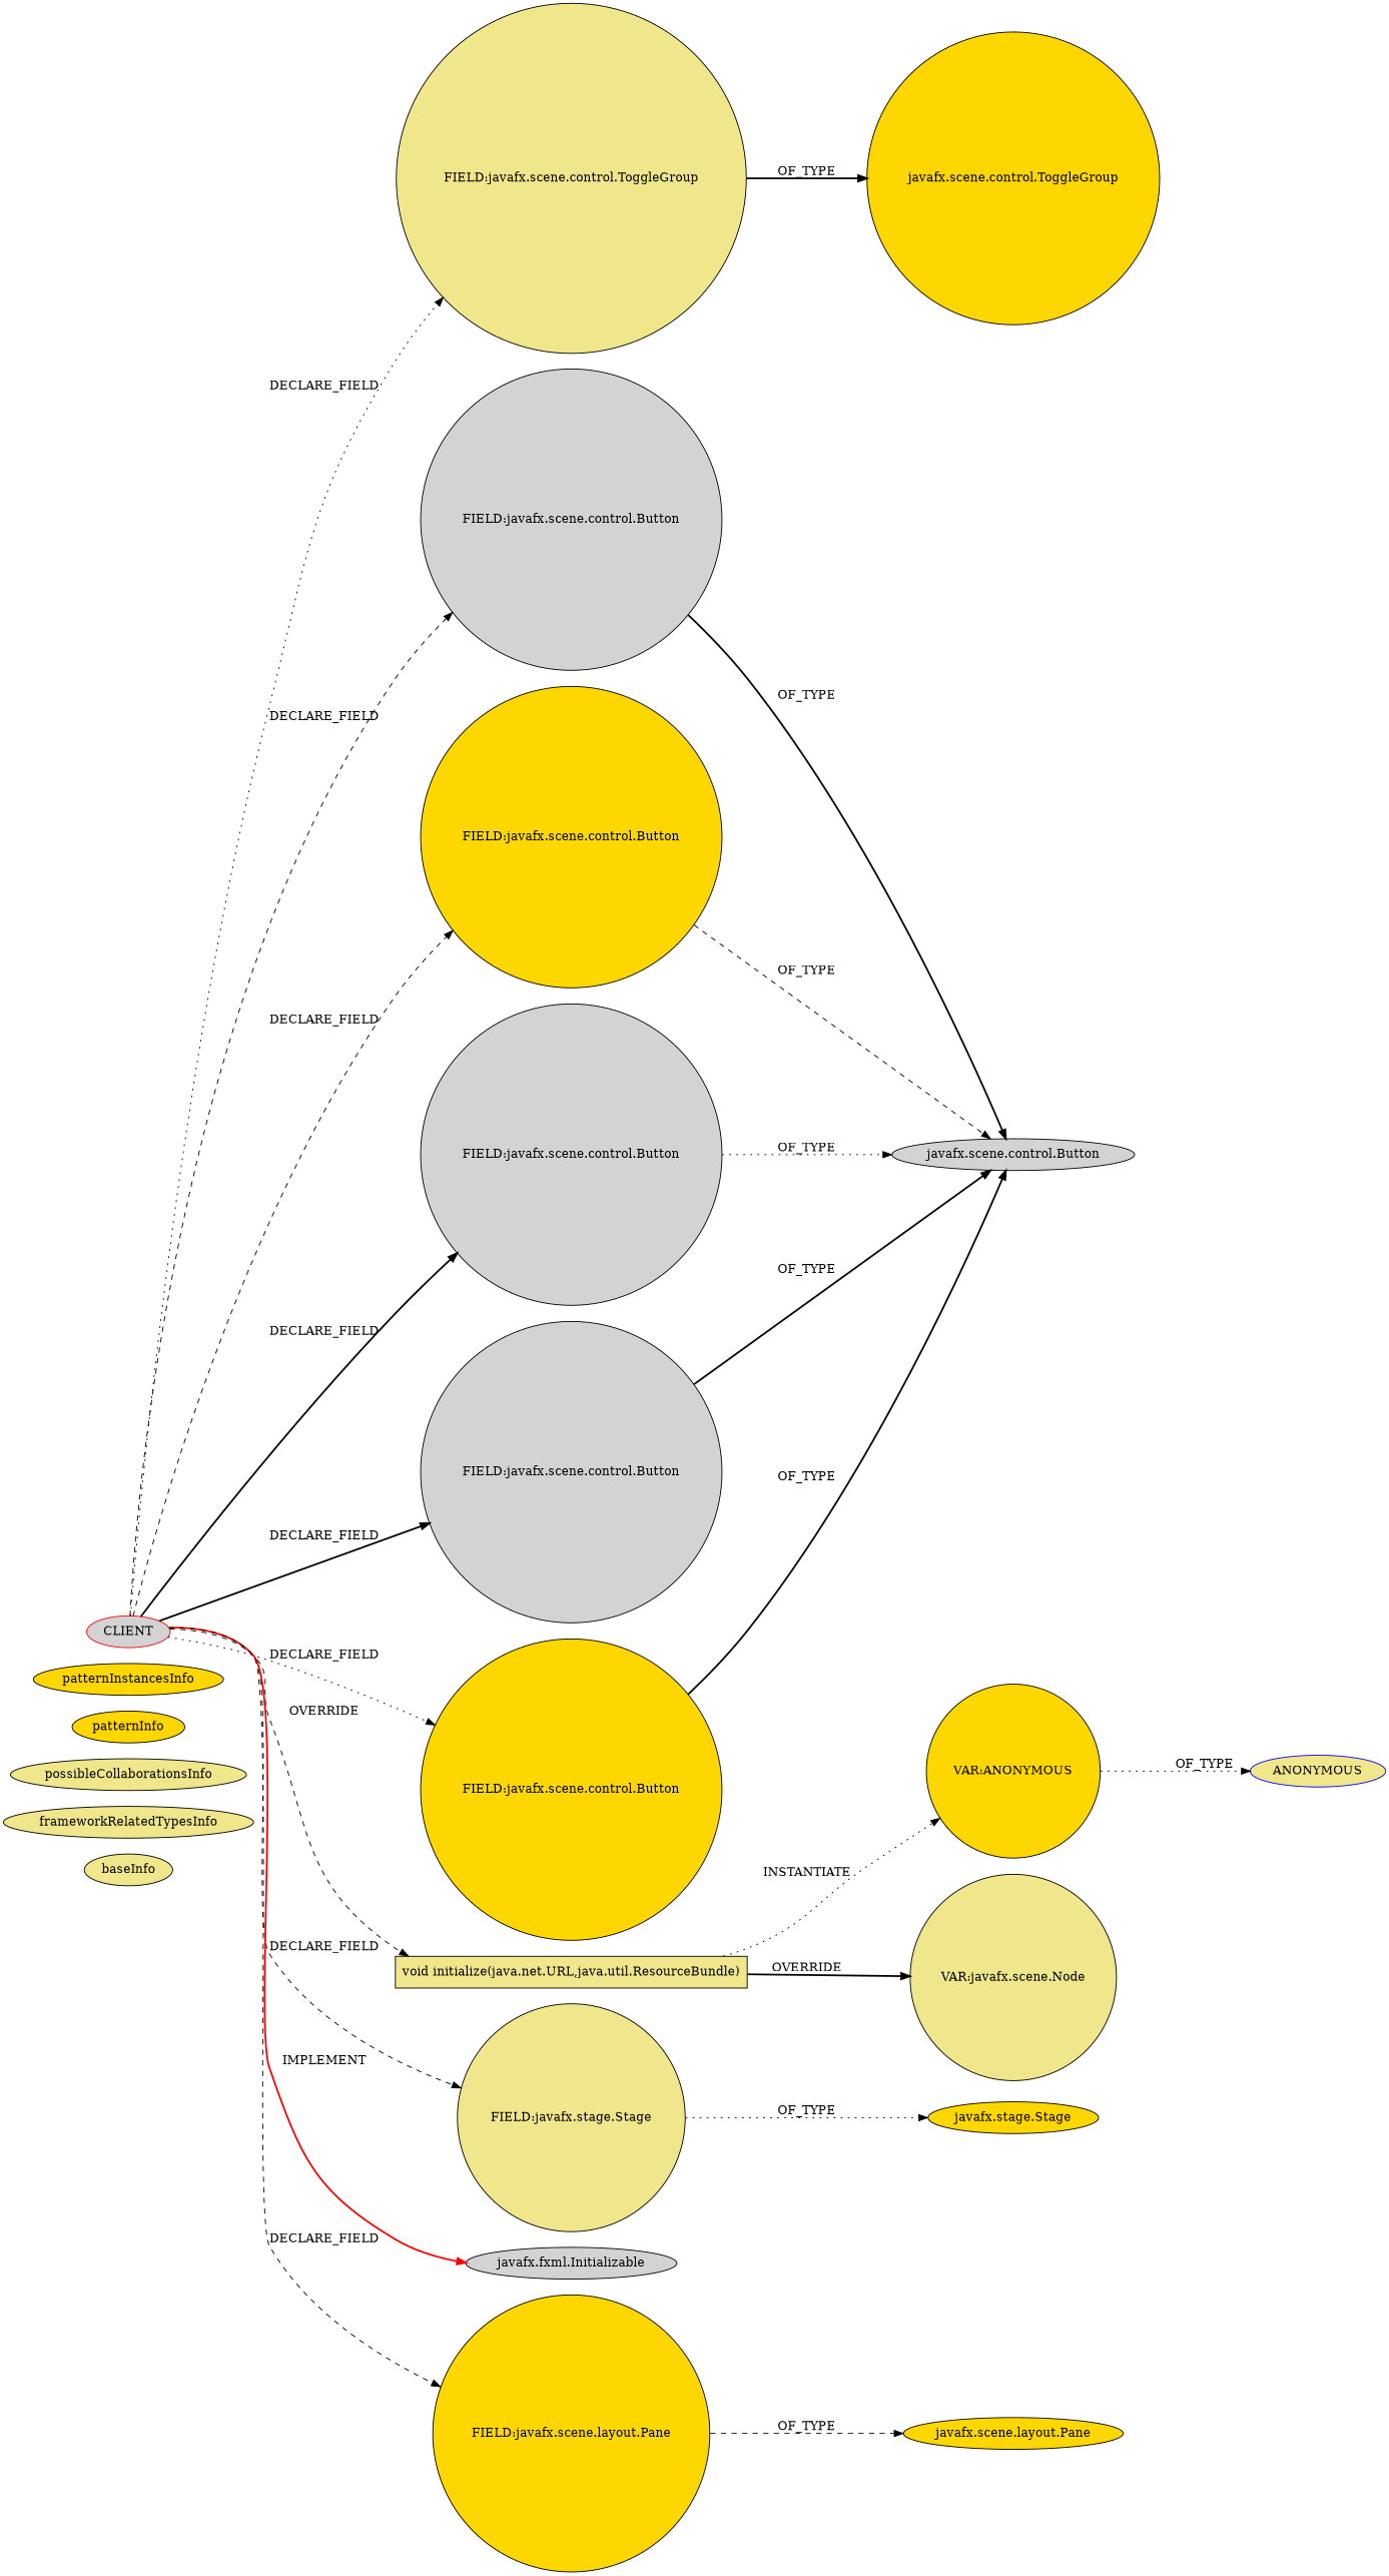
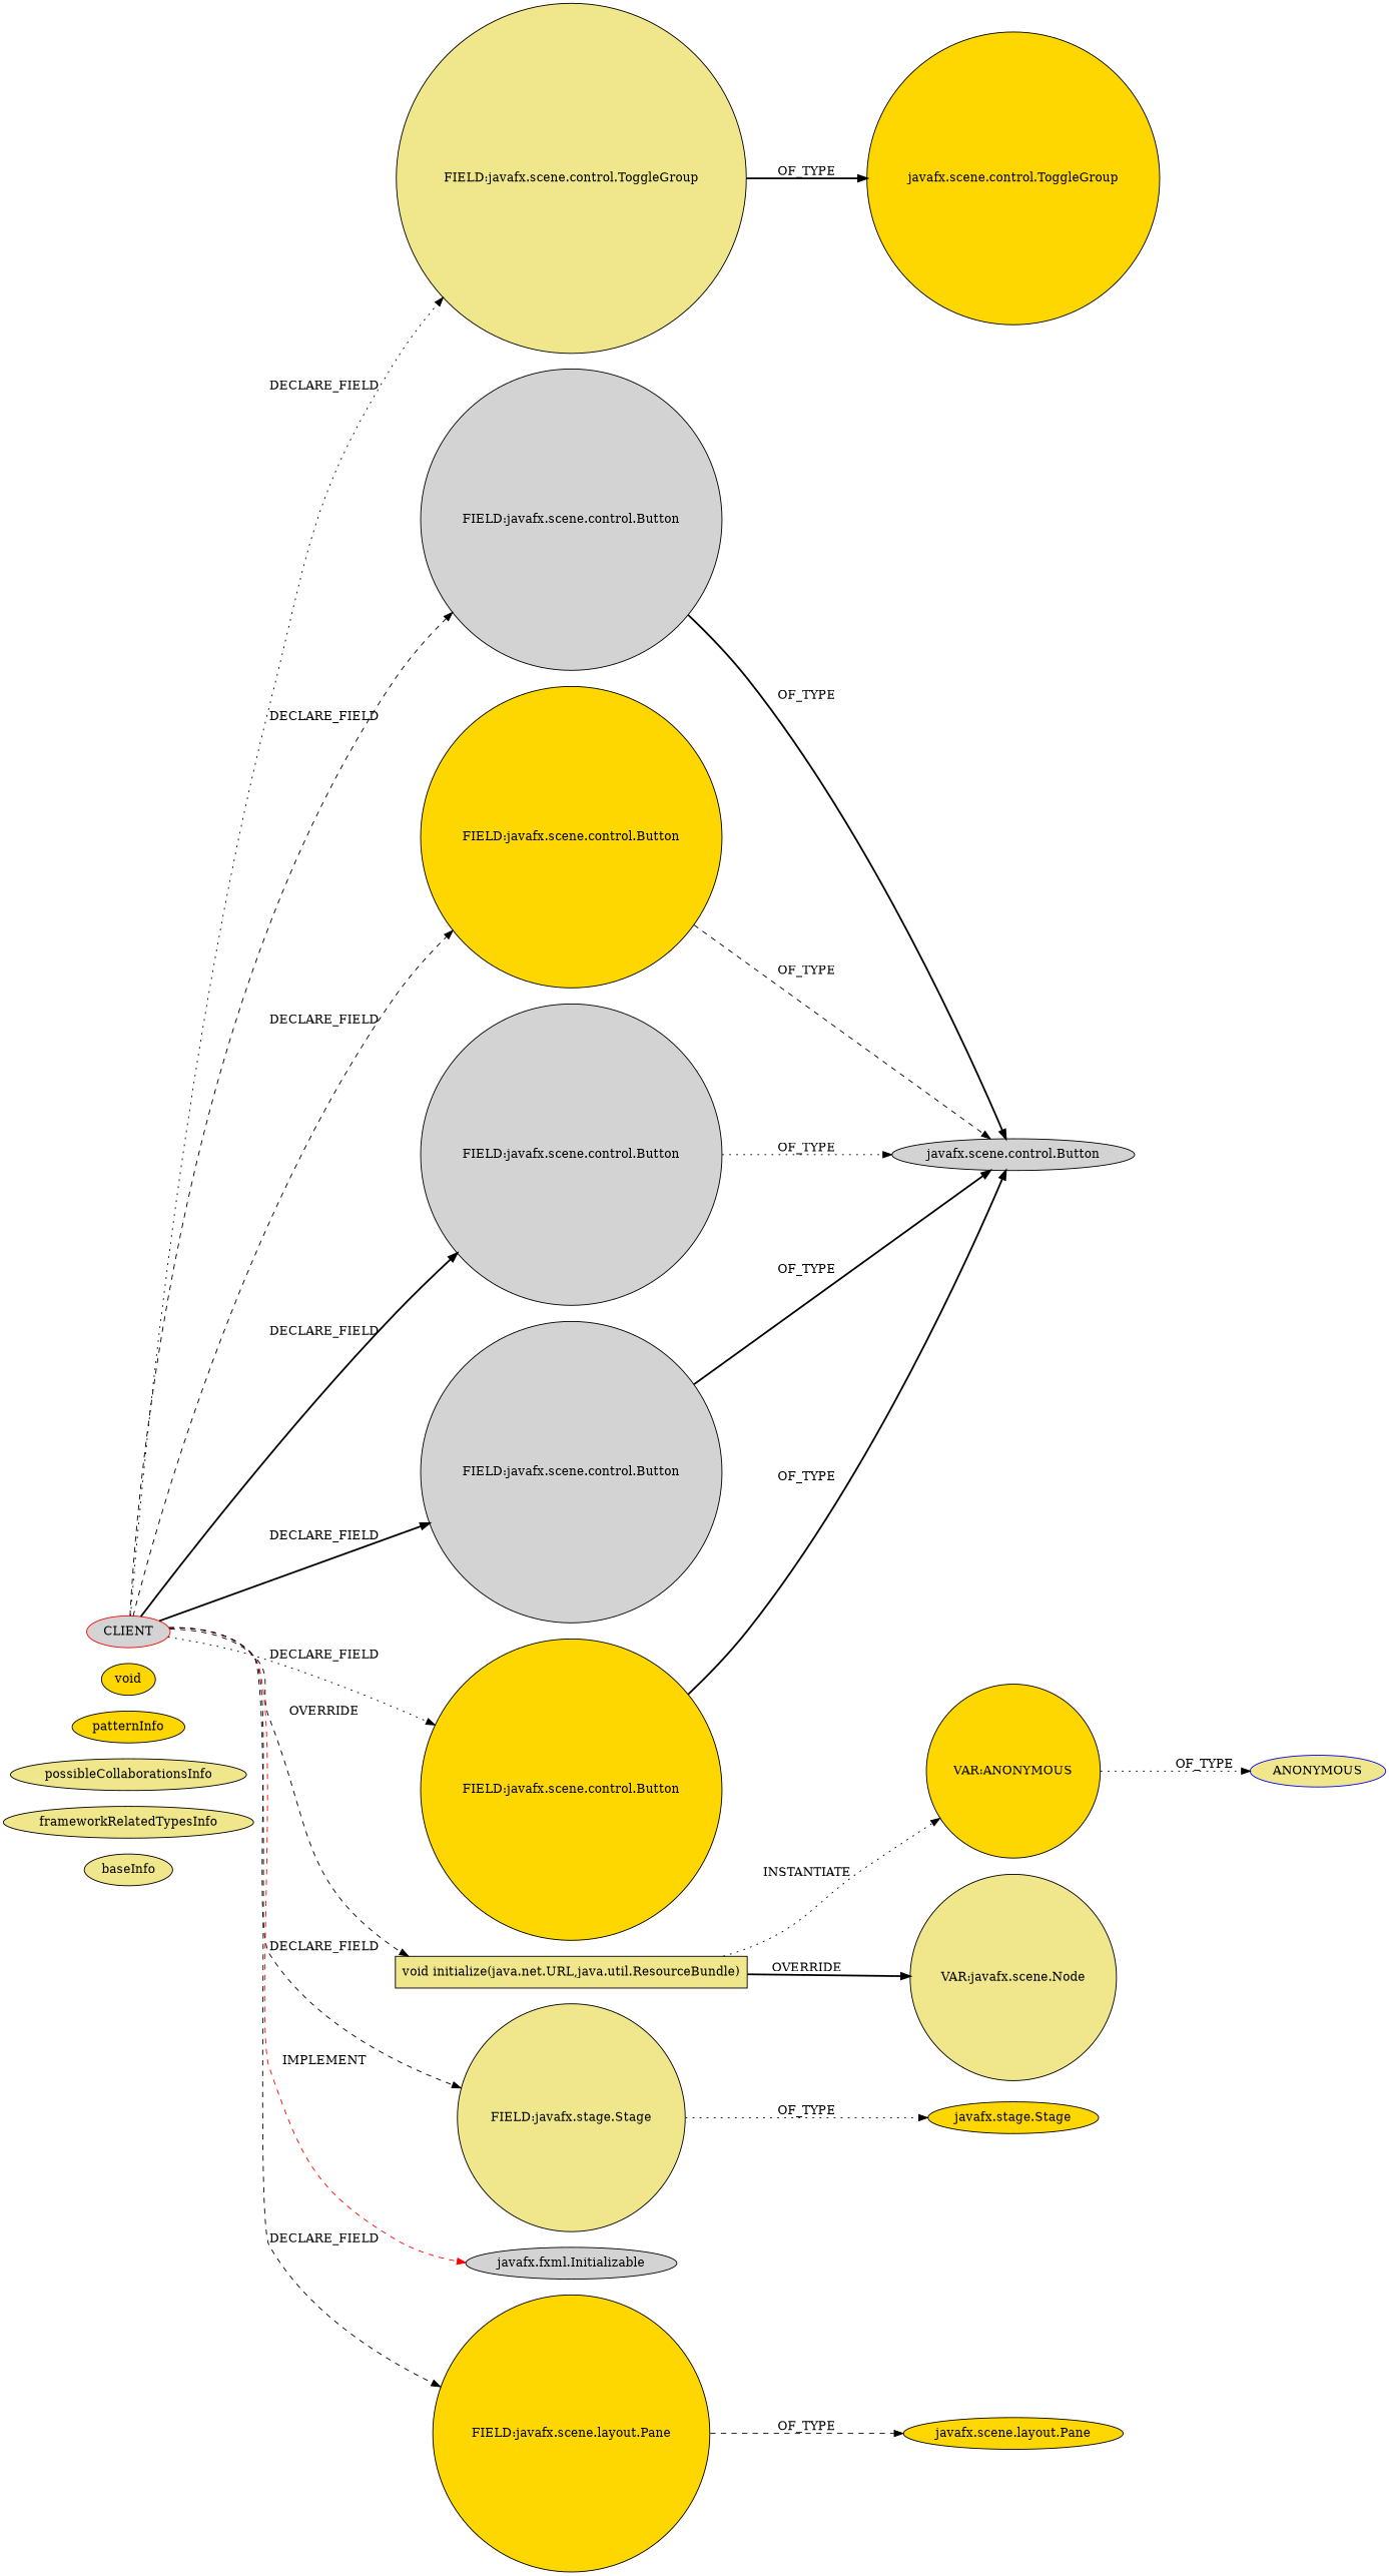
  digraph {
    rankdir=LR
    node [fillcolor=gold style=filled isFrameworkType=false vertexType=FIELD_DECLARATION]
    edge [style=bold]
    baseInfo [category=pattern fillcolor=khaki graphId=2292 isAnonymous=false possibleRelation=false isFrameworkType="" vertexType=""]
    frameworkRelatedTypesInfo [0="javafx.fxml.Initializable" fillcolor=khaki isFrameworkType="" vertexType=""]
    possibleCollaborationsInfo [fillcolor=khaki isFrameworkType="" vertexType=""]
    patternInfo [frequency=2.0 patternRootClient=0 isFrameworkType="" vertexType=""]
-   patternInstancesInfo [0="novosga-painel-fx~/novosga-painel-fx/painel-fx-master/src/org/novosga/painel/client/ui/Controller.java~Controller~3787" 1="RomeoGolf-BC~/RomeoGolf-BC/BC-master/src/romeogolf/bc/MainController.java~MainController~1142" isFrameworkType="" vertexType=""]
+   patternInstancesInfo [0="novosga-painel-fx~/novosga-painel-fx/painel-fx-master/src/org/novosga/painel/client/ui/Controller.java~Controller~3787" 1="RomeoGolf-BC~/RomeoGolf-BC/BC-master/src/romeogolf/bc/MainController.java~MainController~1142" label=void isFrameworkType="" vertexType=""]
    n6 [fillcolor=khaki label="FIELD:javafx.scene.control.ToggleGroup" shape=circle]
    n7 [label="javafx.scene.control.ToggleGroup" shape=circle vertexType=FRAMEWORK_CLASS_TYPE]
    n8 [color=red fillcolor=lightgrey label=CLIENT vertexType=ROOT_CLIENT_CLASS_DECLARATION]
    n9 [fillcolor=lightgrey label="FIELD:javafx.scene.control.Button" shape=circle]
    n10 [label="FIELD:javafx.scene.control.Button" shape=circle]
    n11 [fillcolor=lightgrey label="FIELD:javafx.scene.control.Button" shape=circle]
    n12 [fillcolor=lightgrey label="FIELD:javafx.scene.control.Button" shape=circle]
    n13 [label="FIELD:javafx.scene.control.Button" shape=circle]
    n14 [fillcolor=khaki label="void initialize(java.net.URL,java.util.ResourceBundle)" shape=box vertexType=OVERRIDING_METHOD_DECLARATION]
    n15 [fillcolor=khaki label="FIELD:javafx.stage.Stage" shape=circle]
    n16 [fillcolor=lightgrey label="javafx.fxml.Initializable" vertexType=FRAMEWORK_INTERFACE_TYPE]
    n17 [label="FIELD:javafx.scene.layout.Pane" shape=circle]
    n18 [fillcolor=lightgrey label="javafx.scene.control.Button" vertexType=FRAMEWORK_CLASS_TYPE]
    n19 [label="VAR:ANONYMOUS" shape=circle vertexType=VARIABLE_EXPRESION]
    n20 [fillcolor=khaki label="VAR:javafx.scene.Node" shape=circle vertexType=VARIABLE_EXPRESION]
    n21 [label="javafx.stage.Stage" vertexType=FRAMEWORK_CLASS_TYPE]
    n22 [label="javafx.scene.layout.Pane" vertexType=FRAMEWORK_CLASS_TYPE]
    n23 [color=blue fillcolor=khaki label=ANONYMOUS vertexType=REFERENCE_ANONYMOUS_DECLARATION]
    n6 -> n7 [label=OF_TYPE]
    n8 -> n6 [label=DECLARE_FIELD style=dotted]
    n8 -> n9 [label=DECLARE_FIELD style=dashed]
    n8 -> n10 [label=DECLARE_FIELD style=dashed]
    n8 -> n11 [label=DECLARE_FIELD]
    n8 -> n12 [label=DECLARE_FIELD]
    n8 -> n13 [label=DECLARE_FIELD style=dotted]
    n8 -> n14 [label=OVERRIDE style=dashed]
    n8 -> n15 [label=DECLARE_FIELD style=dashed]
-   n8 -> n16 [color=red label=IMPLEMENT]
+   n8 -> n16 [color=red label=IMPLEMENT style=dashed]
    n8 -> n17 [label=DECLARE_FIELD style=dashed]
    n9 -> n18 [label=OF_TYPE]
    n10 -> n18 [label=OF_TYPE style=dashed]
    n11 -> n18 [label=OF_TYPE style=dotted]
    n12 -> n18 [label=OF_TYPE]
    n13 -> n18 [label=OF_TYPE]
    n14 -> n19 [label=INSTANTIATE style=dotted]
    n14 -> n20 [label=OVERRIDE]
    n15 -> n21 [label=OF_TYPE style=dotted]
    n17 -> n22 [label=OF_TYPE style=dashed]
    n19 -> n23 [label=OF_TYPE style=dotted]
  }
